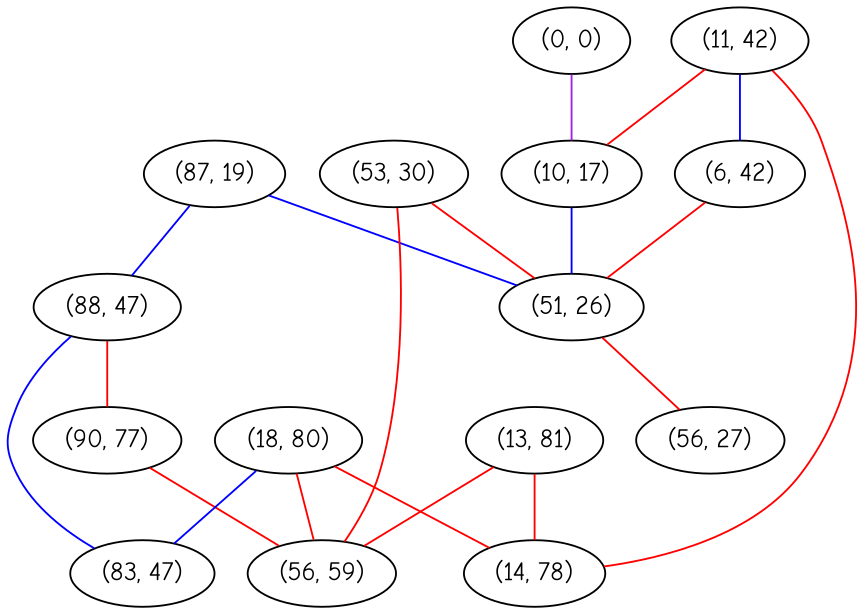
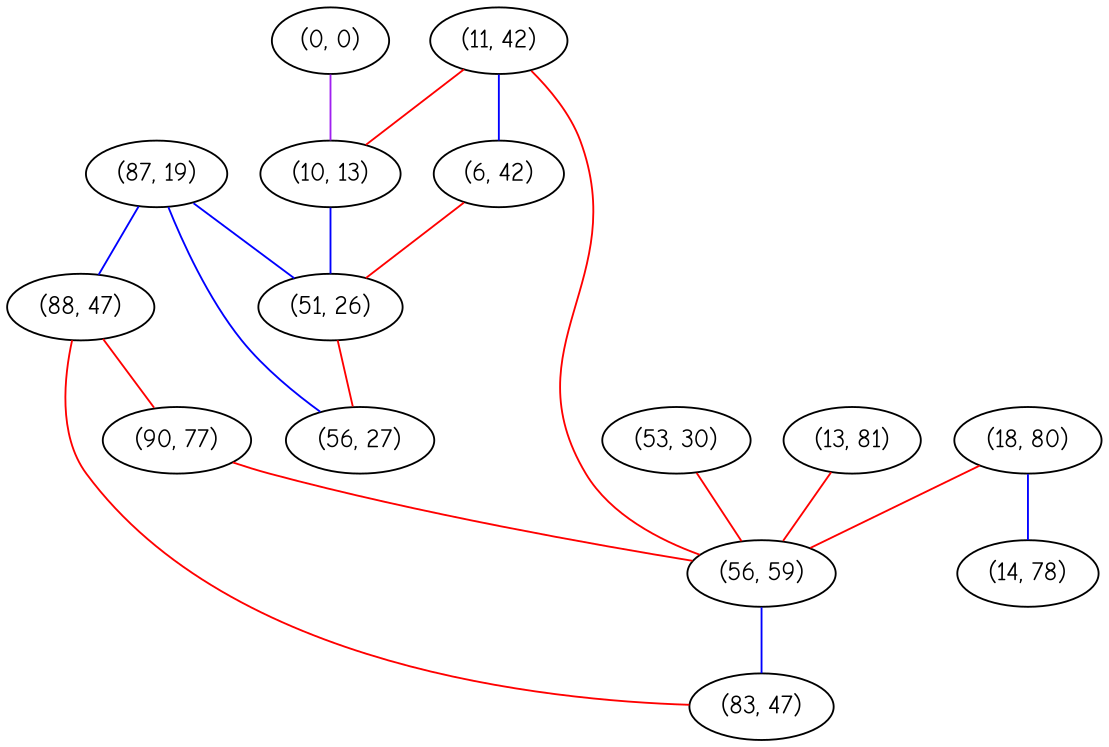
  graph {
    fontname="Comic Neue"
    node [fontname="Comic Neue"]
    edge [color=red fontname="Comic Neue" weight=1]
    "(87, 19)"
    "(88, 47)"
    "(56, 27)"
    "(51, 26)"
    "(90, 77)"
    "(83, 47)"
    "(11, 42)"
-   "(10, 13)" [label="(10, 17)"]
+   "(10, 13)"
    "(6, 42)"
    n10 [label="(14, 78)"]
    "(0, 0)"
    "(18, 80)"
    "(56, 59)"
    "(53, 30)"
    "(13, 81)"
    "(87, 19)" -- "(88, 47)" [color=blue]
+   "(87, 19)" -- "(56, 27)" [color=blue weight=3]
    "(87, 19)" -- "(51, 26)" [color=blue weight=3]
    "(88, 47)" -- "(90, 77)"
-   "(88, 47)" -- "(83, 47)" [color=blue]
+   "(88, 47)" -- "(83, 47)"
    "(51, 26)" -- "(56, 27)"
    "(90, 77)" -- "(56, 59)" [weight=3]
    "(11, 42)" -- "(10, 13)"
    "(11, 42)" -- "(6, 42)" [color=blue]
-   "(11, 42)" -- n10
+   "(11, 42)" -- "(56, 59)"
    "(10, 13)" -- "(51, 26)" [color=blue weight=3]
    "(6, 42)" -- "(51, 26)" [weight=3]
    "(0, 0)" -- "(10, 13)" [color=purple weight=4]
-   "(18, 80)" -- n10
+   "(18, 80)" -- n10 [color=blue]
    "(18, 80)" -- "(56, 59)" [weight=3]
-   "(18, 80)" -- "(83, 47)" [color=blue weight=3]
-   "(53, 30)" -- "(51, 26)"
+   "(56, 59)" -- "(83, 47)" [color=blue weight=3]
    "(53, 30)" -- "(56, 59)"
-   "(13, 81)" -- n10
    "(13, 81)" -- "(56, 59)" [weight=3]
  }
